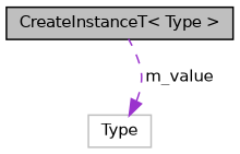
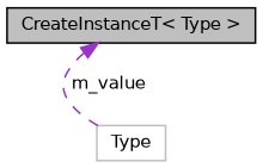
  digraph {
    node [fontname=Helvetica fontsize=10 shape=record style=filled]
    n1 [color=black fillcolor=grey75 fontcolor=black height=0.2 label="CreateInstanceT\< Type \>" width=0.4]
    n2 [color=grey75 fillcolor=white height=0.2 label=Type width=0.4]
-   n2 -> n1 [color=darkorchid3 dir=back fontname=Helvetica fontsize=10 label=" m_value" labelfontname=Helvetica labelfontsize=10 style=dashed]
+   n1 -> n2 [color=darkorchid3 dir=back fontname=Helvetica fontsize=10 label=" m_value" labelfontname=Helvetica labelfontsize=10 style=dashed]
  }
